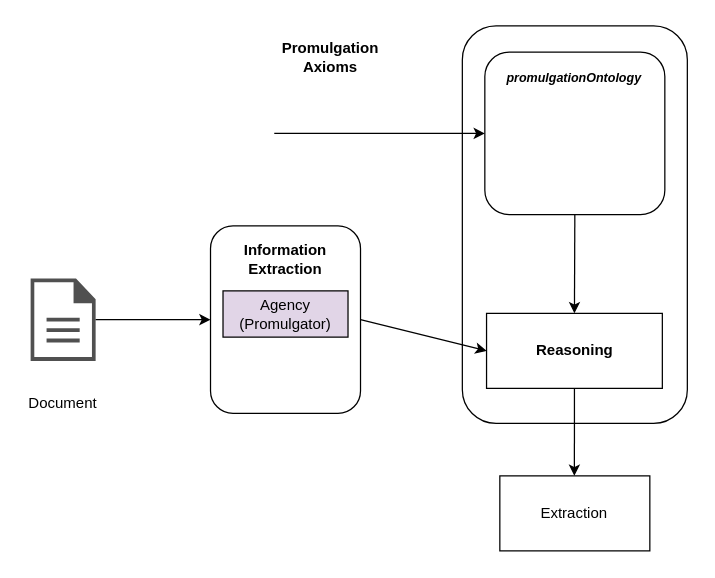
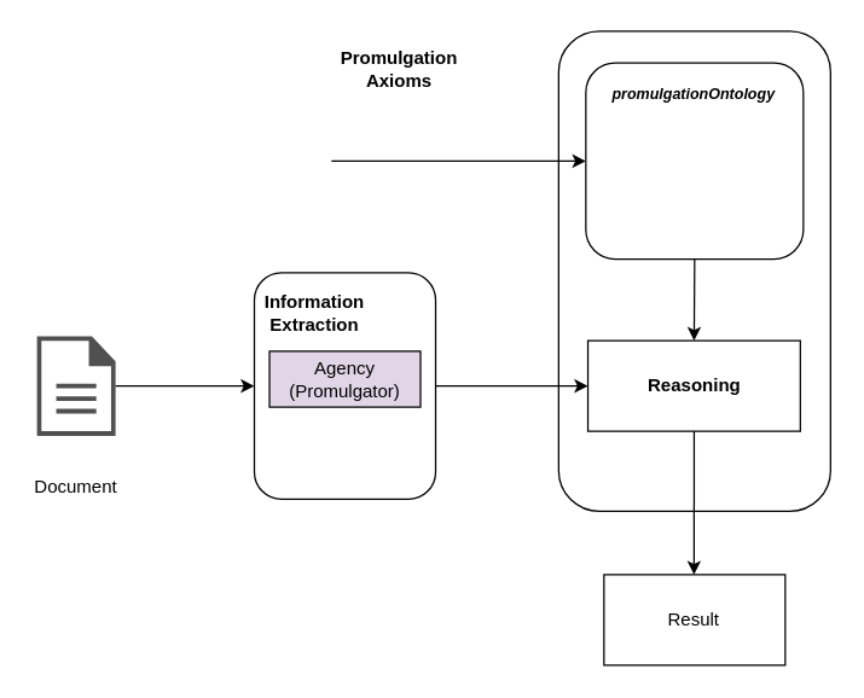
  <mxCell id="0" />
  <mxCell id="1" parent="0" />
  <mxCell id="2" value="" style="rounded=1;whiteSpace=wrap;html=1;fillColor=none;" parent="1" vertex="1"><mxGeometry x="369.37" y="20" width="180" height="318" as="geometry" /></mxCell>
  <mxCell id="3" value="" style="rounded=1;whiteSpace=wrap;html=1;fillColor=none;" parent="1" vertex="1"><mxGeometry x="387.37" y="41" width="144" height="130" as="geometry" /></mxCell>
  <mxCell id="4" value="" style="shape=image;verticalLabelPosition=bottom;labelBackgroundColor=default;verticalAlign=top;aspect=fixed;imageAspect=0;image=https://www.med.uio.no/imb/english/research/networks/neuroinformatics/courses/ontologycourse-logo.png;" parent="1" vertex="1"><mxGeometry x="399.05" y="60" width="120" height="120" as="geometry" /></mxCell>
  <mxCell id="5" value="" style="sketch=0;pointerEvents=1;shadow=0;dashed=0;html=1;strokeColor=none;fillColor=#505050;labelPosition=center;verticalLabelPosition=bottom;verticalAlign=top;outlineConnect=0;align=center;shape=mxgraph.office.concepts.document;" parent="1" vertex="1"><mxGeometry x="24" y="222" width="52" height="66" as="geometry" /></mxCell>
  <mxCell id="6" value="" style="rounded=1;whiteSpace=wrap;html=1;fillColor=none;" parent="1" vertex="1"><mxGeometry x="167.91" y="180" width="120" height="150" as="geometry" /></mxCell>
  <mxCell id="7" value="" style="endArrow=classic;html=1;rounded=0;" parent="1" source="5" target="6" edge="1"><mxGeometry width="50" height="50" relative="1" as="geometry"><mxPoint x="427.91" y="242" as="sourcePoint" /><mxPoint x="477.91" y="192" as="targetPoint" /></mxGeometry></mxCell>
- <mxCell id="8" value="&lt;b&gt;Information&lt;br&gt;Extraction&lt;/b&gt;" style="text;html=1;align=center;verticalAlign=middle;whiteSpace=wrap;rounded=0;" parent="1" vertex="1"><mxGeometry x="197.91" y="192" width="60" height="30" as="geometry" /></mxCell>
+ <mxCell id="8" value="&lt;b&gt;Information&lt;br&gt;Extraction&lt;/b&gt;" style="text;html=1;align=center;verticalAlign=middle;whiteSpace=wrap;rounded=0;" parent="1" vertex="1"><mxGeometry x="177.91" y="192" width="60" height="30" as="geometry" /></mxCell>
  <mxCell id="9" value="Agency (Promulgator)" style="rounded=0;whiteSpace=wrap;html=1;fillColor=#e1d5e7;" parent="1" vertex="1"><mxGeometry x="177.91" y="232" width="100" height="37" as="geometry" /></mxCell>
  <mxCell id="10" value="Document" style="text;html=1;align=center;verticalAlign=middle;whiteSpace=wrap;rounded=0;" parent="1" vertex="1"><mxGeometry x="20" y="307" width="60" height="30" as="geometry" /></mxCell>
  <mxCell id="11" value="" style="shape=image;verticalLabelPosition=bottom;labelBackgroundColor=default;verticalAlign=top;aspect=fixed;imageAspect=0;image=https://epl.di.uminho.pt/~gepl/GEPL_DS/OntoDiffGraph/images/graphIcon.png;" parent="1" vertex="1"><mxGeometry x="136.09" y="65" width="82.82" height="82" as="geometry" /></mxCell>
  <mxCell id="12" value="&lt;b&gt;&lt;i&gt;&lt;font style=&quot;font-size: 10px;&quot;&gt;promulgationOntology&lt;/font&gt;&lt;/i&gt;&lt;/b&gt;" style="text;html=1;align=center;verticalAlign=middle;whiteSpace=wrap;rounded=0;" parent="1" vertex="1"><mxGeometry x="389.37" y="46" width="140" height="30" as="geometry" /></mxCell>
  <mxCell id="13" value="&lt;b&gt;Promulgation Axioms&lt;/b&gt;" style="text;html=1;align=center;verticalAlign=middle;whiteSpace=wrap;rounded=0;" parent="1" vertex="1"><mxGeometry x="233.91" y="30" width="60" height="30" as="geometry" /></mxCell>
  <mxCell id="14" value="" style="endArrow=classic;html=1;rounded=0;exitX=1;exitY=0.5;exitDx=0;exitDy=0;entryX=0;entryY=0.5;entryDx=0;entryDy=0;" parent="1" source="11" target="3" edge="1"><mxGeometry width="50" height="50" relative="1" as="geometry"><mxPoint x="398.91" y="190" as="sourcePoint" /><mxPoint x="448.91" y="140" as="targetPoint" /></mxGeometry></mxCell>
  <mxCell id="15" value="" style="endArrow=classic;html=1;rounded=0;exitX=1;exitY=0.5;exitDx=0;exitDy=0;entryX=0;entryY=0.5;entryDx=0;entryDy=0;" parent="1" source="6" target="16" edge="1"><mxGeometry width="50" height="50" relative="1" as="geometry"><mxPoint x="350" y="20" as="sourcePoint" /><mxPoint x="330" y="170" as="targetPoint" /></mxGeometry></mxCell>
- <mxCell id="16" value="&lt;b&gt;Reasoning&lt;/b&gt;" style="rounded=0;whiteSpace=wrap;html=1;fillColor=none;" parent="1" vertex="1"><mxGeometry x="388.74" y="250" width="140.63" height="60" as="geometry" /></mxCell>
+ <mxCell id="16" value="&lt;b&gt;Reasoning&lt;/b&gt;" style="rounded=0;whiteSpace=wrap;html=1;fillColor=none;" parent="1" vertex="1"><mxGeometry x="388.74" y="225" width="140.63" height="60" as="geometry" /></mxCell>
  <mxCell id="17" value="" style="endArrow=classic;html=1;rounded=0;exitX=0.5;exitY=1;exitDx=0;exitDy=0;entryX=0.5;entryY=0;entryDx=0;entryDy=0;" parent="1" source="3" target="16" edge="1"><mxGeometry width="50" height="50" relative="1" as="geometry"><mxPoint x="240" y="230" as="sourcePoint" /><mxPoint x="290" y="180" as="targetPoint" /></mxGeometry></mxCell>
  <mxCell id="18" value="" style="endArrow=classic;html=1;rounded=0;exitX=0.5;exitY=1;exitDx=0;exitDy=0;" parent="1" source="16" edge="1"><mxGeometry width="50" height="50" relative="1" as="geometry"><mxPoint x="240" y="230" as="sourcePoint" /><mxPoint x="459" y="380" as="targetPoint" /></mxGeometry></mxCell>
- <mxCell id="19" value="Extraction" style="rounded=0;whiteSpace=wrap;html=1;fillColor=none;" parent="1" vertex="1"><mxGeometry x="399.37" y="380" width="120" height="60" as="geometry" /></mxCell>
+ <mxCell id="19" value="Result" style="rounded=0;whiteSpace=wrap;html=1;fillColor=none;" parent="1" vertex="1"><mxGeometry x="399.37" y="380" width="120" height="60" as="geometry" /></mxCell>
